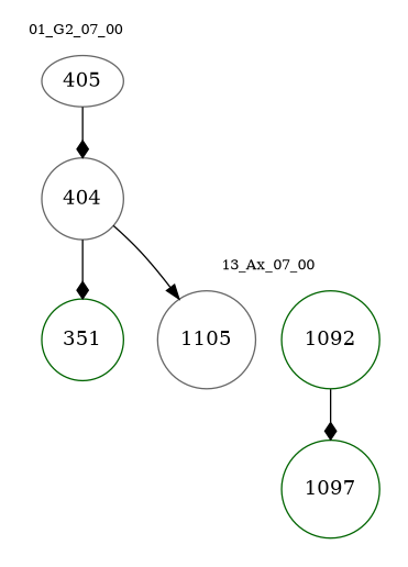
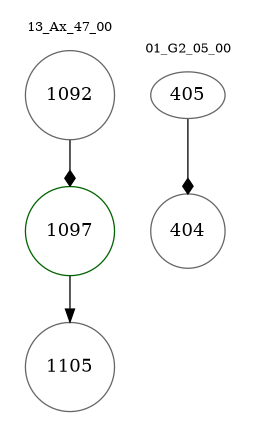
  digraph {
    node [color=gray40 shape=circle]
    edge [arrowhead=diamond color=black]
-   n1 [color=darkgreen label=1092]
+   n1 [label=1092]
    n2 [color=darkgreen label=1097]
    n3 [label=1105]
    n4 [label=405 shape=ellipse]
    n5 [label=404]
-   n6 [color=darkgreen label=351]
    subgraph cluster_1 {
      color=white
      fontsize=10
-     label="13_Ax_07_00"
+     label="13_Ax_47_00"
      n1
      n2
      n3
    }
    subgraph cluster_2 {
      color=white
      fontsize=10
-     label="01_G2_07_00"
+     label="01_G2_05_00"
      n4
      n5
-     n6
    }
    n1 -> n2
-   n5 -> n3 [arrowhead=normal]
+   n2 -> n3 [arrowhead=normal]
    n4 -> n5
-   n5 -> n6
  }
